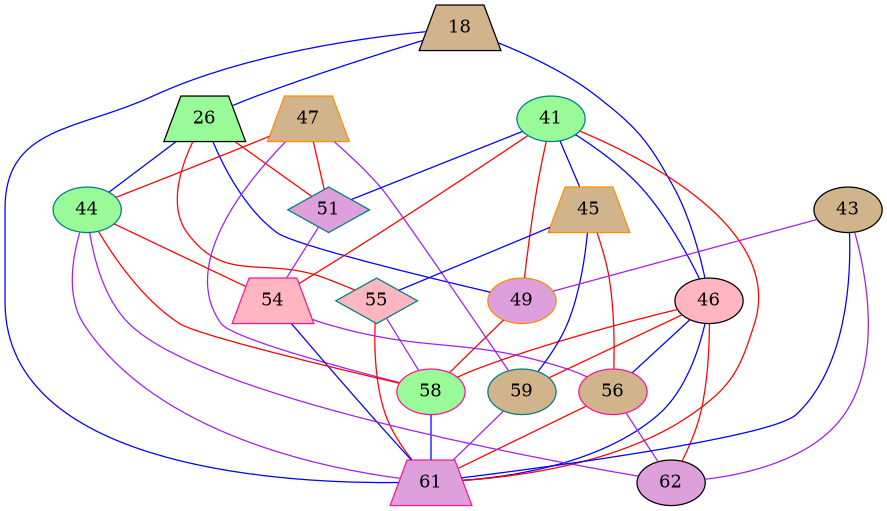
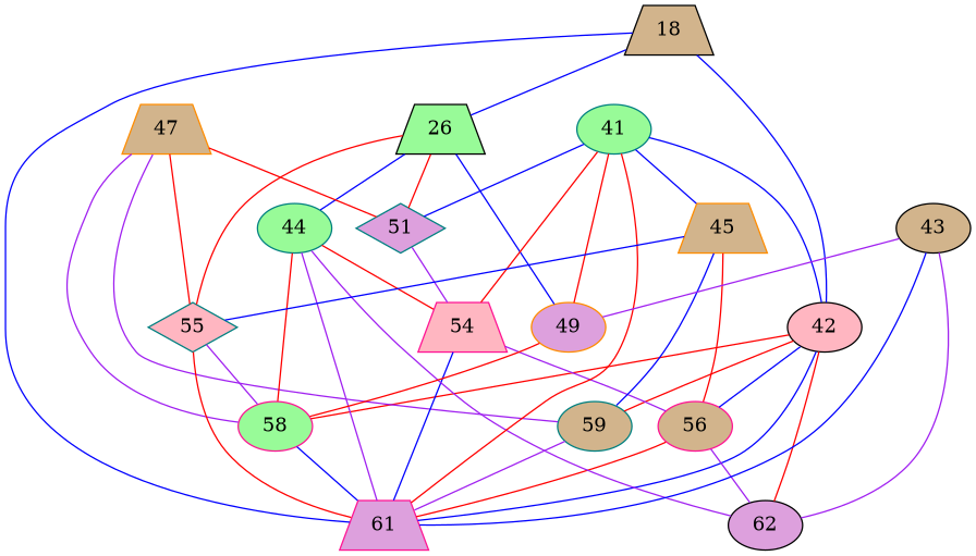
  graph {
    node [color=black fillcolor=tan shape=ellipse style=filled]
    edge [color=red]
    18 [shape=trapezium super="+5"]
    26 [fillcolor=palegreen shape=trapezium super="+13"]
-   42 [fillcolor=lightpink super="+27+19" label=46]
+   42 [fillcolor=lightpink super="+27+19"]
    61 [color=deeppink fillcolor=plum shape=trapezium super="+52+60+48"]
    47 [color=darkorange shape=trapezium super="+32"]
    51 [color=teal fillcolor=plum shape=diamond super="+1+29"]
    55 [color=teal fillcolor=lightpink shape=diamond super="+40"]
    58 [color=deeppink fillcolor=palegreen super="+57+17"]
    59 [color=teal super="+36+11"]
    54 [color=deeppink fillcolor=lightpink shape=trapezium super="+8+14+53"]
    56 [color=deeppink super="+34+37"]
    44 [color=teal fillcolor=palegreen super="+35"]
    49 [color=darkorange fillcolor=plum super="+30+46"]
    62 [fillcolor=plum super="+39"]
    41 [color=teal fillcolor=palegreen super="+21+31"]
    45 [color=darkorange shape=trapezium super="+10"]
    43 [super="+25"]
    18 -- 26 [color=blue]
    18 -- 42 [color=blue weight=2]
    18 -- 61 [color=blue]
    26 -- 51
    26 -- 55
    26 -- 44 [color=blue]
    26 -- 49 [color=blue weight=2]
    42 -- 61 [color=blue]
    42 -- 58 [weight=4]
    42 -- 59 [weight=2]
    42 -- 56 [color=blue]
    42 -- 62
    47 -- 51 [weight=2]
-   47 -- 44 [weight=3]
+   47 -- 55 [weight=3]
    47 -- 58 [color=purple weight=2]
    47 -- 59 [color=purple weight=2]
    51 -- 54 [color=purple weight=4]
    55 -- 61 [weight=2]
    55 -- 58 [color=purple]
    58 -- 61 [color=blue weight=4]
    59 -- 61 [color=purple weight=2]
    54 -- 61 [color=blue weight=2]
    54 -- 56 [color=purple weight=3]
    56 -- 61
    56 -- 62 [color=purple weight=2]
    44 -- 61 [color=purple]
    44 -- 58 [weight=4]
    44 -- 54 [weight=3]
    44 -- 62 [color=purple]
    49 -- 58
    41 -- 42 [color=blue]
    41 -- 61
    41 -- 51 [color=blue]
    41 -- 54
    41 -- 49 [weight=2]
    41 -- 45 [color=blue weight=2]
    45 -- 55 [color=blue]
    45 -- 59 [color=blue weight=2]
    45 -- 56
    43 -- 61 [color=blue]
    43 -- 49 [color=purple weight=3]
    43 -- 62 [color=purple weight=2]
  }
